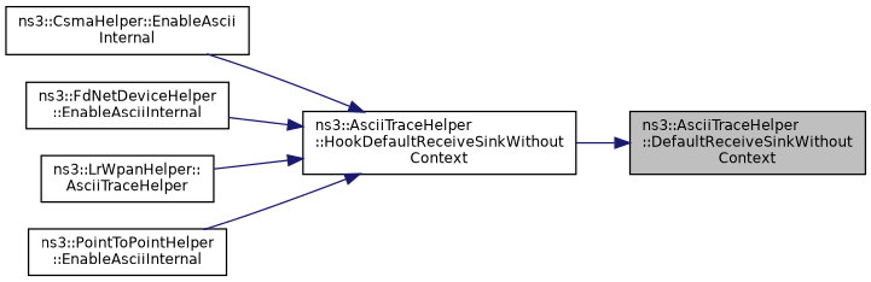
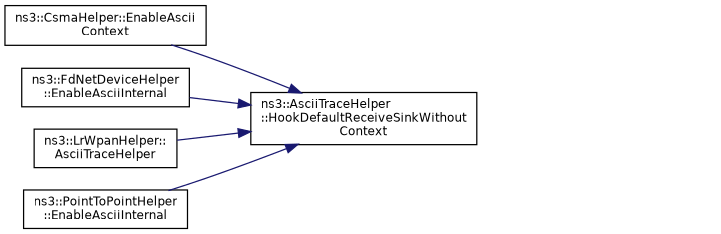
  digraph {
    rankdir=RL
    node [color=black fillcolor=white fontname=Helvetica fontsize=10 shape=record style=filled]
    edge [color=midnightblue dir=back fontname=Helvetica fontsize=10 labelfontname=Helvetica labelfontsize=10 style=solid]
-   n1 [fillcolor=grey75 fontcolor=black height=0.2 label="ns3::AsciiTraceHelper\l::DefaultReceiveSinkWithout\lContext" width=0.4]
    n2 [height=0.2 label="ns3::AsciiTraceHelper\l::HookDefaultReceiveSinkWithout\lContext" width=0.4]
-   n3 [height=0.2 label="ns3::CsmaHelper::EnableAscii\lInternal" width=0.4]
+   n3 [height=0.2 label="ns3::CsmaHelper::EnableAscii\lContext" width=0.4]
    n4 [height=0.2 label="ns3::FdNetDeviceHelper\l::EnableAsciiInternal" width=0.4]
    n5 [height=0.2 label="ns3::LrWpanHelper::\lAsciiTraceHelper" width=0.4]
    n6 [height=0.2 label="ns3::PointToPointHelper\l::EnableAsciiInternal" width=0.4]
-   n1 -> n2
    n2 -> n3
    n2 -> n4
    n2 -> n5
    n2 -> n6
  }
